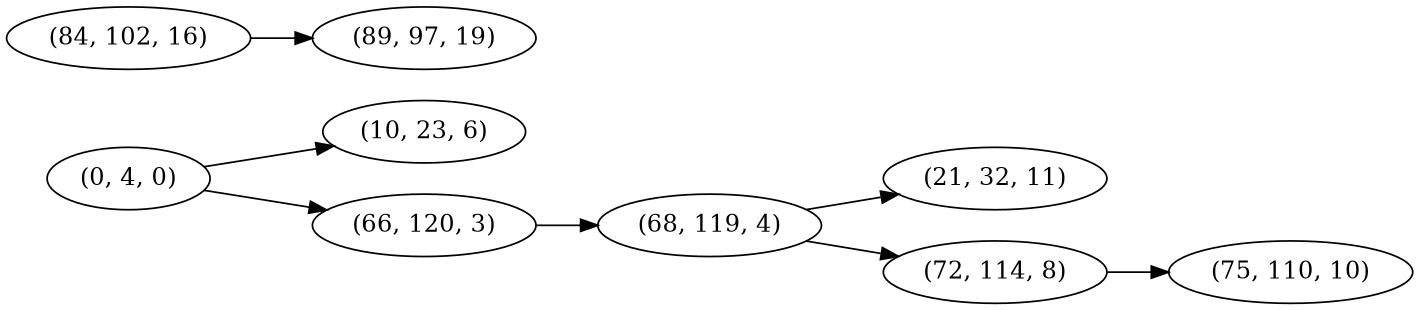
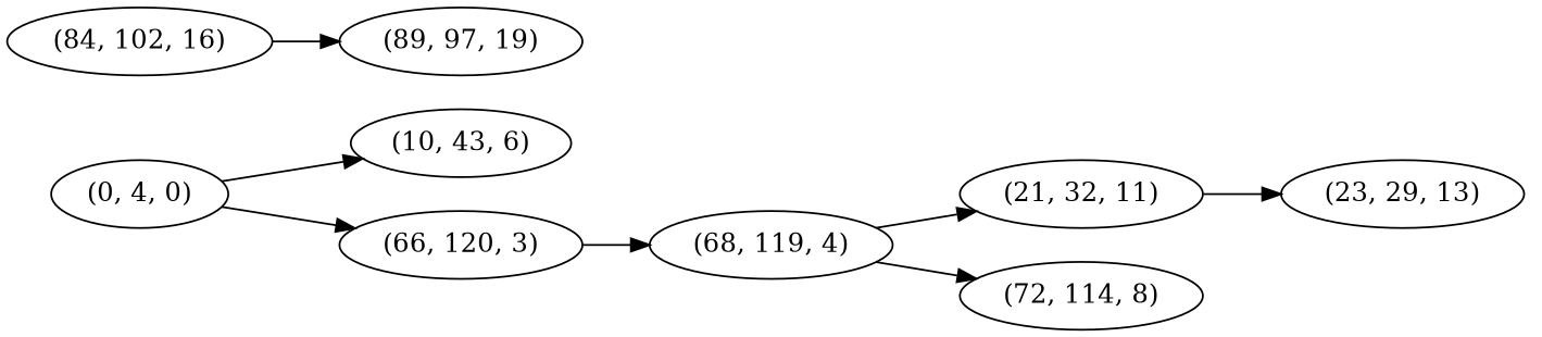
  digraph {
    rankdir=LR
    n1 [label="(0, 4, 0)"]
-   "(10, 43, 6)" [label="(10, 23, 6)"]
+   "(10, 43, 6)"
    "(66, 120, 3)"
    "(68, 119, 4)"
    "(21, 32, 11)"
+   "(23, 29, 13)"
    "(72, 114, 8)"
-   "(75, 110, 10)"
    "(84, 102, 16)"
    "(89, 97, 19)"
    n1 -> "(10, 43, 6)"
    n1 -> "(66, 120, 3)"
    "(66, 120, 3)" -> "(68, 119, 4)"
    "(68, 119, 4)" -> "(21, 32, 11)"
    "(68, 119, 4)" -> "(72, 114, 8)"
-   "(72, 114, 8)" -> "(75, 110, 10)"
+   "(21, 32, 11)" -> "(23, 29, 13)"
    "(84, 102, 16)" -> "(89, 97, 19)"
  }
